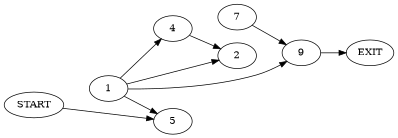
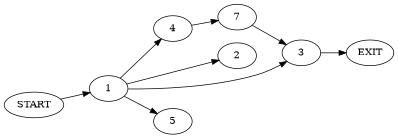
  digraph {
    rankdir=LR
    n1 [label=START]
    1
    2
-   3 [label=9]
+   3
    4
    5
    n7 [label=EXIT]
    7
-   n1 -> 5
+   n1 -> 1
    1 -> 2
    1 -> 3
    1 -> 4
    1 -> 5
    3 -> n7
-   4 -> 2
+   4 -> 7
    7 -> 3
  }
